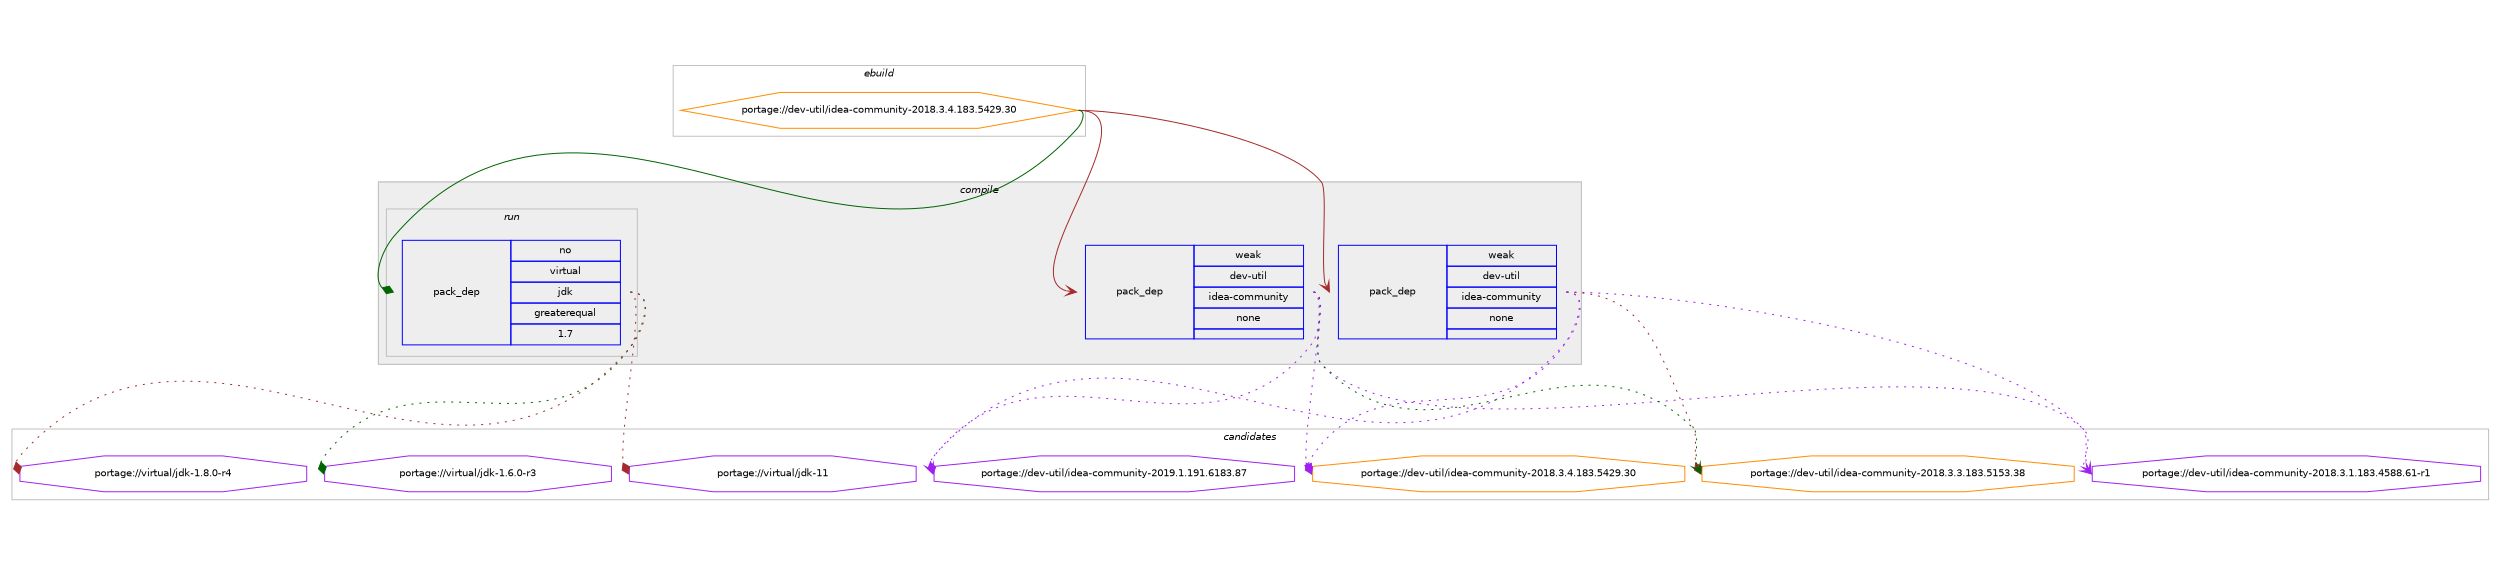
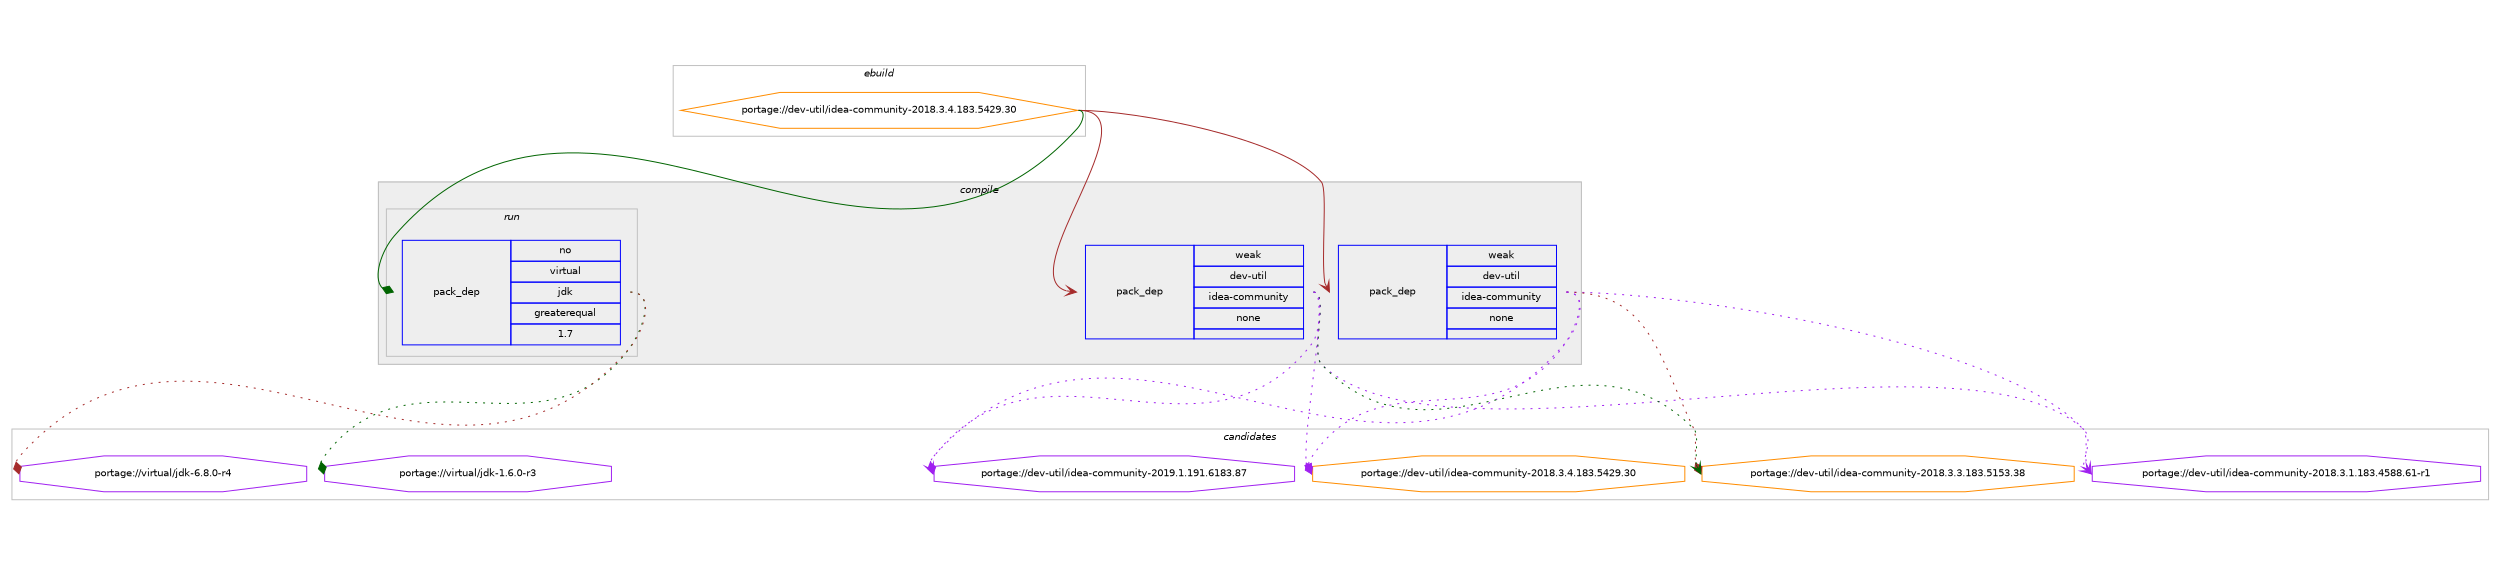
  digraph {
    compound=true
    concentrate=true
    fontname=Helvetica
    fontsize=10
    newrank=true
    rankdir=TB
    ranksep=1.5
    node [color=purple fontname=Helvetica fontsize=10 shape=octagon]
    edge [arrowhead=diamond color=purple headport=w style=dotted tailport=e weight=100]
    n1 [color=darkorange label="portage://dev-util/idea-community-2018.3.4.183.5429.30" shape=hexagon width=4]
    n2 [color=blue label=<<TABLE BORDER="0" CELLBORDER="1" CELLSPACING="0" CELLPADDING="4" WIDTH="220"><TR><TD ROWSPAN="6" CELLPADDING="30">pack_dep</TD></TR><TR><TD WIDTH="110">weak</TD></TR><TR><TD>dev-util</TD></TR><TR><TD>idea-community</TD></TR><TR><TD>none</TD></TR><TR><TD></TD></TR></TABLE>> shape=none]
    n3 [color=blue label=<<TABLE BORDER="0" CELLBORDER="1" CELLSPACING="0" CELLPADDING="4" WIDTH="220"><TR><TD ROWSPAN="6" CELLPADDING="30">pack_dep</TD></TR><TR><TD WIDTH="110">weak</TD></TR><TR><TD>dev-util</TD></TR><TR><TD>idea-community</TD></TR><TR><TD>none</TD></TR><TR><TD></TD></TR></TABLE>> shape=none]
    n4 [color=blue label=<<TABLE BORDER="0" CELLBORDER="1" CELLSPACING="0" CELLPADDING="4" WIDTH="220"><TR><TD ROWSPAN="6" CELLPADDING="30">pack_dep</TD></TR><TR><TD WIDTH="110">no</TD></TR><TR><TD>virtual</TD></TR><TR><TD>jdk</TD></TR><TR><TD>greaterequal</TD></TR><TR><TD>1.7</TD></TR></TABLE>> shape=none]
    n5 [label="portage://dev-util/idea-community-2018.3.1.183.4588.61-r1" width=4]
    n6 [color=darkorange label="portage://dev-util/idea-community-2018.3.3.183.5153.38" width=4]
    n7 [color=darkorange label="portage://dev-util/idea-community-2018.3.4.183.5429.30" width=4]
    n8 [label="portage://dev-util/idea-community-2019.1.191.6183.87" width=4]
    n9 [label="portage://virtual/jdk-1.6.0-r3" width=4]
-   n10 [label="portage://virtual/jdk-1.8.0-r4" width=4]
-   n11 [label="portage://virtual/jdk-11" width=4]
+   n10 [label="portage://virtual/jdk-6.8.0-r4" width=4]
    subgraph cluster_1 {
      color=gray
      label=<<i>ebuild</i>>
      rank=same
      n1
    }
    subgraph cluster_2 {
      color=gray
      label=<<i>dependencies</i>>
      subgraph cluster_3 {
        color=gray
        fillcolor="#eeeeee"
        label=<<i>compile and run</i>>
        style=filled
        subgraph sub_4 {
          color=gray
          fillcolor="#eeeeee"
          label=<<i>compile and run</i>>
          style=filled
          n2
        }
        subgraph sub_5 {
          color=gray
          fillcolor="#eeeeee"
          label=<<i>compile and run</i>>
          style=filled
          n3
        }
      }
      subgraph cluster_6 {
        color=gray
        fillcolor="#eeeeee"
        label=<<i>compile</i>>
        style=filled
      }
      subgraph cluster_7 {
        color=gray
        fillcolor="#eeeeee"
        label=<<i>run</i>>
        style=filled
        subgraph sub_8 {
          color=gray
          fillcolor="#eeeeee"
          label=<<i>run</i>>
          style=filled
          n4
        }
      }
    }
    subgraph cluster_9 {
      color=gray
      label=<<i>candidates</i>>
      rank=same
      subgraph sub_10 {
        color=black
        label=<<i>candidates</i>>
        nodesep=1
        rank=same
        n5
        n6
        n7
        n8
      }
      subgraph sub_11 {
        color=black
        label=<<i>candidates</i>>
        nodesep=1
        rank=same
        n5
        n6
        n7
        n8
      }
      subgraph sub_12 {
        color=black
        label=<<i>candidates</i>>
        nodesep=1
        rank=same
        n9
        n10
-       n11
      }
    }
    n1 -> n2 [arrowhead=vee color=brown style=solid weight=20]
    n1 -> n3 [arrowhead=vee color=brown style=solid weight=20]
    n1 -> n4 [color=darkgreen style=solid weight=20]
    n2 -> n5 [arrowhead=vee]
    n2 -> n6 [color=brown]
    n2 -> n7 [arrowhead=normal]
    n2 -> n8 [arrowhead=vee]
    n3 -> n5 [arrowhead=vee]
    n3 -> n6 [arrowhead=vee color=darkgreen]
    n3 -> n7
    n3 -> n8
    n4 -> n9 [color=darkgreen]
    n4 -> n10 [color=brown]
-   n4 -> n11 [color=brown]
  }
